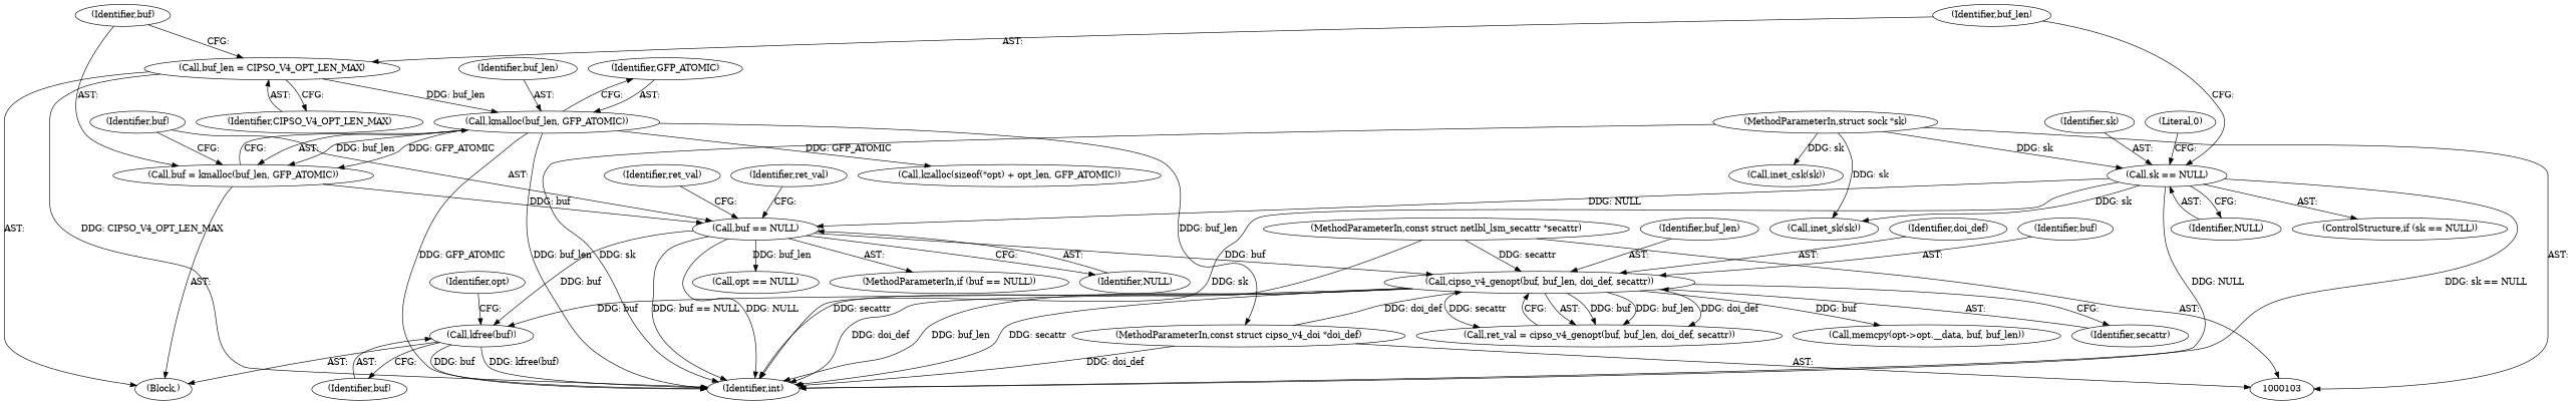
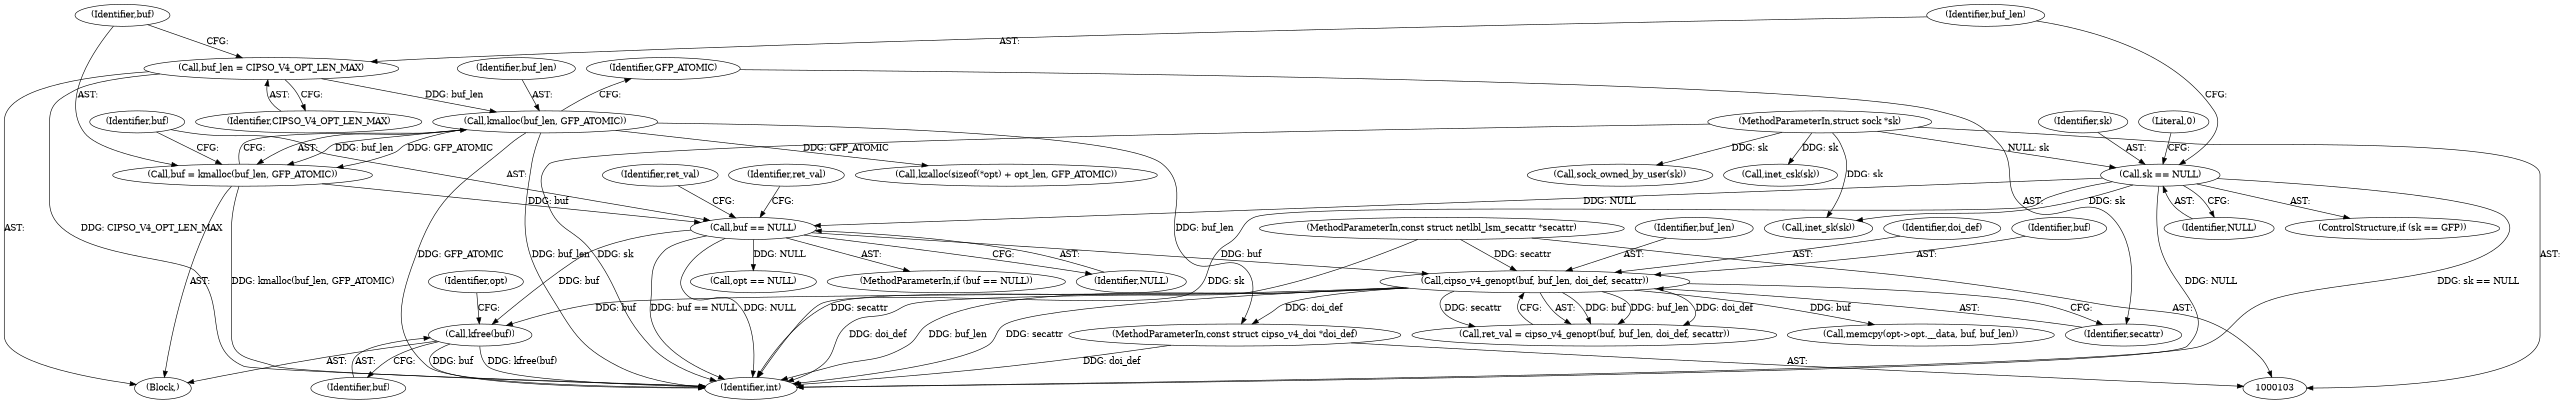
  digraph {
    n1 [label="(Call,kfree(buf))"]
    n2 [label="(Identifier,buf)"]
    n3 [label="(Identifier,int)"]
    n4 [label="(Block,)"]
    n5 [label="(Call,buf == NULL)"]
    n6 [label="(Call,cipso_v4_genopt(buf, buf_len, doi_def, secattr))"]
    n7 [label="(Call,opt == NULL)"]
    n8 [label="(MethodParameterIn,if (buf == NULL))"]
    n9 [label="(Identifier,NULL)"]
    n10 [label="(Call,ret_val = cipso_v4_genopt(buf, buf_len, doi_def, secattr))"]
    n11 [label="(Identifier,secattr)"]
    n12 [label="(Call,memcpy(opt->opt.__data, buf, buf_len))"]
    n13 [label="(Call,buf = kmalloc(buf_len, GFP_ATOMIC))"]
    n14 [label="(Call,kmalloc(buf_len, GFP_ATOMIC))"]
    n15 [label="(Identifier,GFP_ATOMIC)"]
    n16 [label="(Call,kzalloc(sizeof(*opt) + opt_len, GFP_ATOMIC))"]
    n17 [label="(MethodParameterIn,const struct cipso_v4_doi *doi_def)"]
    n18 [label="(Call,buf_len = CIPSO_V4_OPT_LEN_MAX)"]
    n19 [label="(Identifier,CIPSO_V4_OPT_LEN_MAX)"]
    n20 [label="(Call,sk == NULL)"]
    n21 [label="(Call,inet_sk(sk))"]
-   n22 [label="(ControlStructure,if (sk == NULL))"]
+   n22 [label="(ControlStructure,if (sk == GFP))"]
    n23 [label="(Identifier,NULL)"]
    n24 [label="(MethodParameterIn,struct sock *sk)"]
+   n25 [label="(Call,sock_owned_by_user(sk))"]
    n26 [label="(Call,inet_csk(sk))"]
    1000103
    n28 [label="(MethodParameterIn,const struct netlbl_lsm_secattr *secattr)"]
    n29 [label="(Identifier,buf_len)"]
    n30 [label="(Identifier,sk)"]
    n31 [label="(Identifier,buf)"]
    n32 [label="(Identifier,buf_len)"]
    n33 [label="(Identifier,doi_def)"]
    n34 [label="(Identifier,opt)"]
    n35 [label="(Identifier,ret_val)"]
    n36 [label="(Literal,0)"]
    n37 [label="(Identifier,buf)"]
    n38 [label="(Identifier,ret_val)"]
    n39 [label="(Identifier,buf_len)"]
    n40 [label="(Identifier,buf)"]
    n1 -> n2 [label="CFG: "]
    n1 -> n3 [label="DDG: buf"]
    n1 -> n3 [label="DDG: kfree(buf)"]
    n1 -> n4 [label="AST: "]
    n2 -> n1 [label="AST: "]
    n5 -> n1 [label="DDG: buf"]
    n5 -> n3 [label="DDG: buf == NULL"]
    n5 -> n3 [label="DDG: NULL"]
    n5 -> n6 [label="DDG: buf"]
-   n5 -> n7 [label="DDG: buf_len"]
+   n5 -> n7 [label="DDG: NULL"]
    n5 -> n8 [label="AST: "]
    n5 -> n9 [label="CFG: "]
    n6 -> n1 [label="DDG: buf"]
    n6 -> n3 [label="DDG: doi_def"]
    n6 -> n3 [label="DDG: buf_len"]
    n6 -> n3 [label="DDG: secattr"]
    n6 -> n10 [label="AST: "]
    n6 -> n10 [label="DDG: buf"]
    n6 -> n10 [label="DDG: buf_len"]
    n6 -> n10 [label="DDG: doi_def"]
    n6 -> n10 [label="DDG: secattr"]
    n6 -> n11 [label="CFG: "]
    n6 -> n12 [label="DDG: buf"]
    n9 -> n5 [label="AST: "]
    n10 -> n6 [label="CFG: "]
    n11 -> n6 [label="AST: "]
+   n13 -> n3 [label="DDG: kmalloc(buf_len, GFP_ATOMIC)"]
    n13 -> n4 [label="AST: "]
    n13 -> n5 [label="DDG: buf"]
    n13 -> n14 [label="CFG: "]
    n14 -> n3 [label="DDG: GFP_ATOMIC"]
    n14 -> n3 [label="DDG: buf_len"]
    n14 -> n13 [label="AST: "]
    n14 -> n13 [label="DDG: buf_len"]
    n14 -> n13 [label="DDG: GFP_ATOMIC"]
    n14 -> n15 [label="CFG: "]
    n14 -> n16 [label="DDG: GFP_ATOMIC"]
    n14 -> n17 [label="DDG: buf_len"]
-   n15 -> n14 [label="AST: "]
+   n15 -> n11 [label="AST: "]
    n17 -> n3 [label="DDG: doi_def"]
-   n17 -> n6 [label="DDG: doi_def"]
+   n6 -> n17 [label="DDG: doi_def"]
    n17 -> 1000103 [label="AST: "]
    n18 -> n3 [label="DDG: CIPSO_V4_OPT_LEN_MAX"]
    n18 -> n4 [label="AST: "]
    n18 -> n14 [label="DDG: buf_len"]
    n18 -> n19 [label="CFG: "]
    n19 -> n18 [label="AST: "]
    n20 -> n3 [label="DDG: NULL"]
    n20 -> n3 [label="DDG: sk == NULL"]
    n20 -> n3 [label="DDG: sk"]
    n20 -> n5 [label="DDG: NULL"]
    n20 -> n21 [label="DDG: sk"]
    n20 -> n22 [label="AST: "]
    n20 -> n23 [label="CFG: "]
    n23 -> n20 [label="AST: "]
    n24 -> n3 [label="DDG: sk"]
-   n24 -> n20 [label="DDG: sk"]
+   n24 -> n20 [label="NULL: sk"]
    n24 -> n21 [label="DDG: sk"]
+   n24 -> n25 [label="DDG: sk"]
    n24 -> n26 [label="DDG: sk"]
    n24 -> 1000103 [label="AST: "]
    n28 -> n3 [label="DDG: secattr"]
    n28 -> n6 [label="DDG: secattr"]
    n28 -> 1000103 [label="AST: "]
    n29 -> n6 [label="AST: "]
    n30 -> n20 [label="AST: "]
    n31 -> n5 [label="AST: "]
    n31 -> n13 [label="CFG: "]
    n32 -> n14 [label="AST: "]
    n33 -> n6 [label="AST: "]
    n34 -> n1 [label="CFG: "]
    n35 -> n5 [label="CFG: "]
    n36 -> n20 [label="CFG: "]
    n37 -> n6 [label="AST: "]
    n38 -> n5 [label="CFG: "]
    n39 -> n18 [label="AST: "]
    n39 -> n20 [label="CFG: "]
    n40 -> n13 [label="AST: "]
    n40 -> n18 [label="CFG: "]
  }
